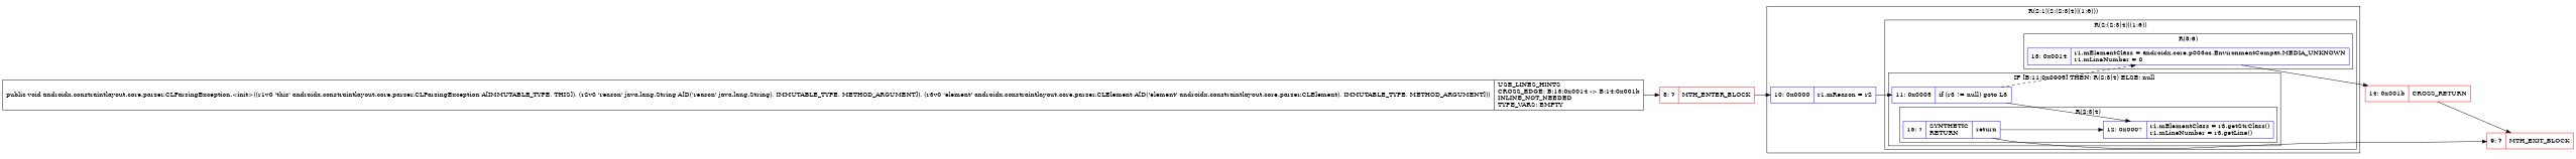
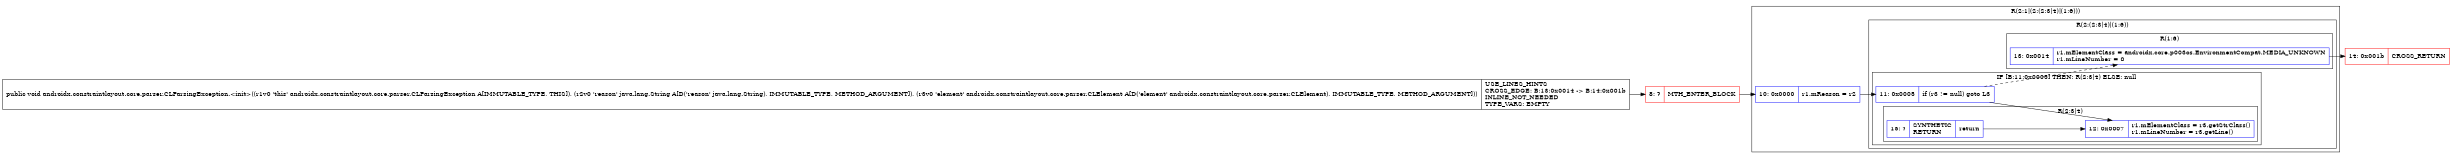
  digraph {
    rankdir=LR
    node [color=blue shape=record]
    n1 [label="{12\:\ 0x0007|r1.mElementClass = r3.getStrClass()\lr1.mLineNumber = r3.getLine()\l}"]
    n2 [label="{15\:\ ?|SYNTHETIC\lRETURN\l|return\l}"]
    n3 [label="{11\:\ 0x0005|if (r3 != null) goto L3\l}"]
    n4 [label="{13\:\ 0x0014|r1.mElementClass = androidx.core.p003os.EnvironmentCompat.MEDIA_UNKNOWN\lr1.mLineNumber = 0\l}"]
    n5 [label="{10\:\ 0x0000|r1.mReason = r2\l}"]
-   n6 [color=red label="{9\:\ ?|MTH_EXIT_BLOCK\l}"]
    n7 [color=red label="{14\:\ 0x001b|CROSS_RETURN\l}"]
    n8 [color=red label="{8\:\ ?|MTH_ENTER_BLOCK\l}"]
    n9 [label="{public void androidx.constraintlayout.core.parser.CLParsingException.\<init\>((r1v0 'this' androidx.constraintlayout.core.parser.CLParsingException A[IMMUTABLE_TYPE, THIS]), (r2v0 'reason' java.lang.String A[D('reason' java.lang.String), IMMUTABLE_TYPE, METHOD_ARGUMENT]), (r3v0 'element' androidx.constraintlayout.core.parser.CLElement A[D('element' androidx.constraintlayout.core.parser.CLElement), IMMUTABLE_TYPE, METHOD_ARGUMENT]))  | USE_LINES_HINTS\lCROSS_EDGE: B:13:0x0014 \-\> B:14:0x001b\lINLINE_NOT_NEEDED\lTYPE_VARS: EMPTY\l}" color=""]
    subgraph cluster_1 {
      label="R(2:1|(2:(2:3|4)|(1:6)))"
      n5
      subgraph cluster_2 {
        label="R(2:(2:3|4)|(1:6))"
        subgraph cluster_3 {
          label="IF [B:11:0x0005] THEN: R(2:3|4) ELSE: null"
          n3
          subgraph cluster_4 {
            label="R(2:3|4)"
            n1
            n2
          }
        }
        subgraph cluster_5 {
-         label="R(5:6)"
+         label="R(1:6)"
          n4
        }
      }
    }
    n2 -> n1
-   n2 -> n6
    n3 -> n1
    n3 -> n4 [style=dashed]
    n4 -> n7
    n5 -> n3
-   n7 -> n6
    n8 -> n5
    n9 -> n8
  }
